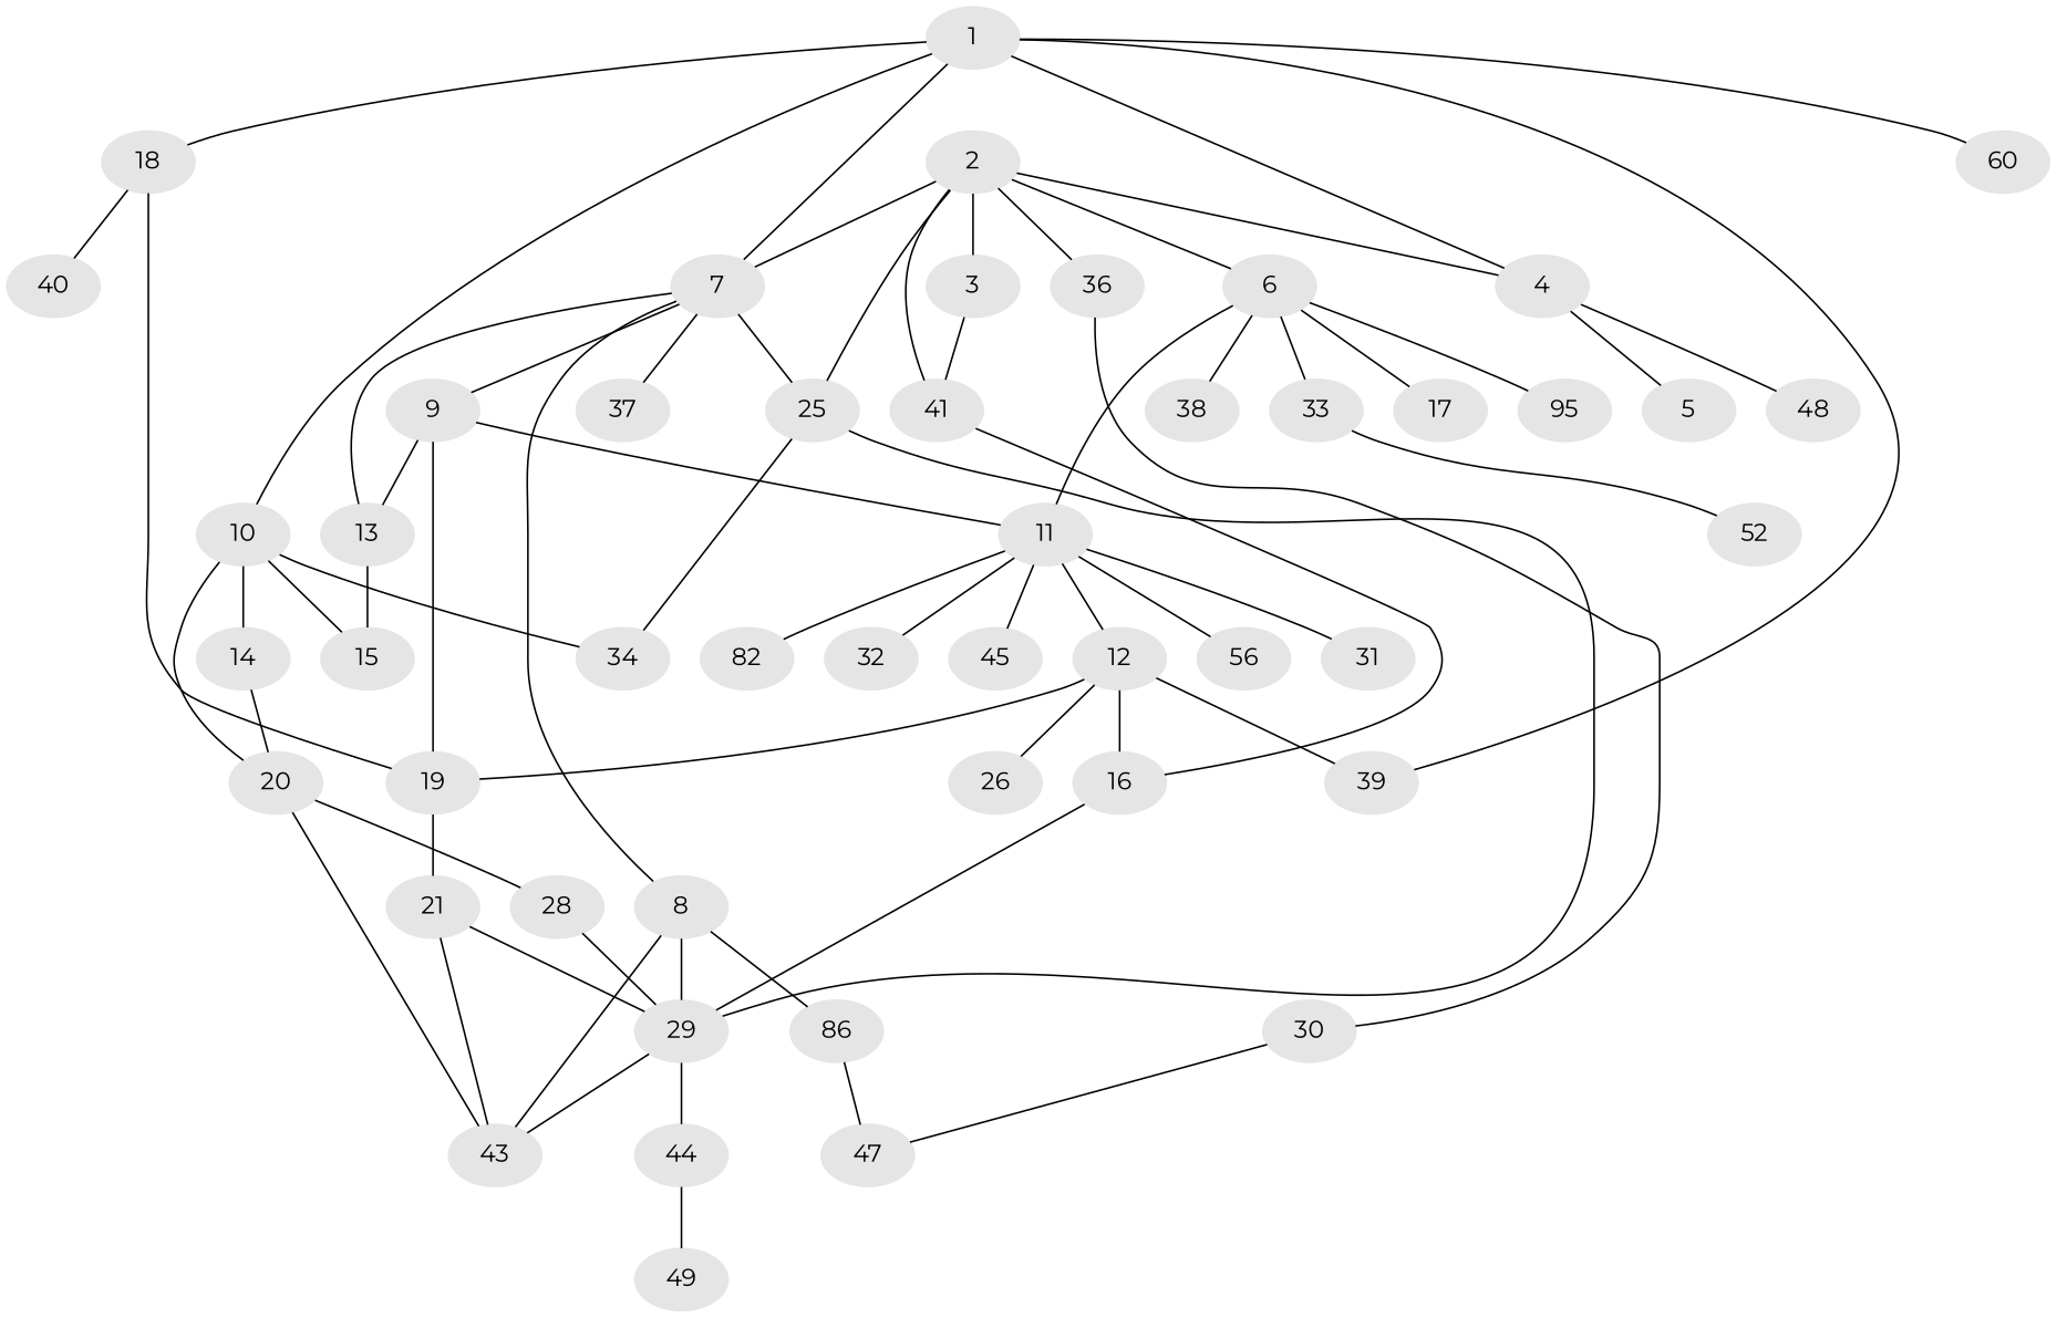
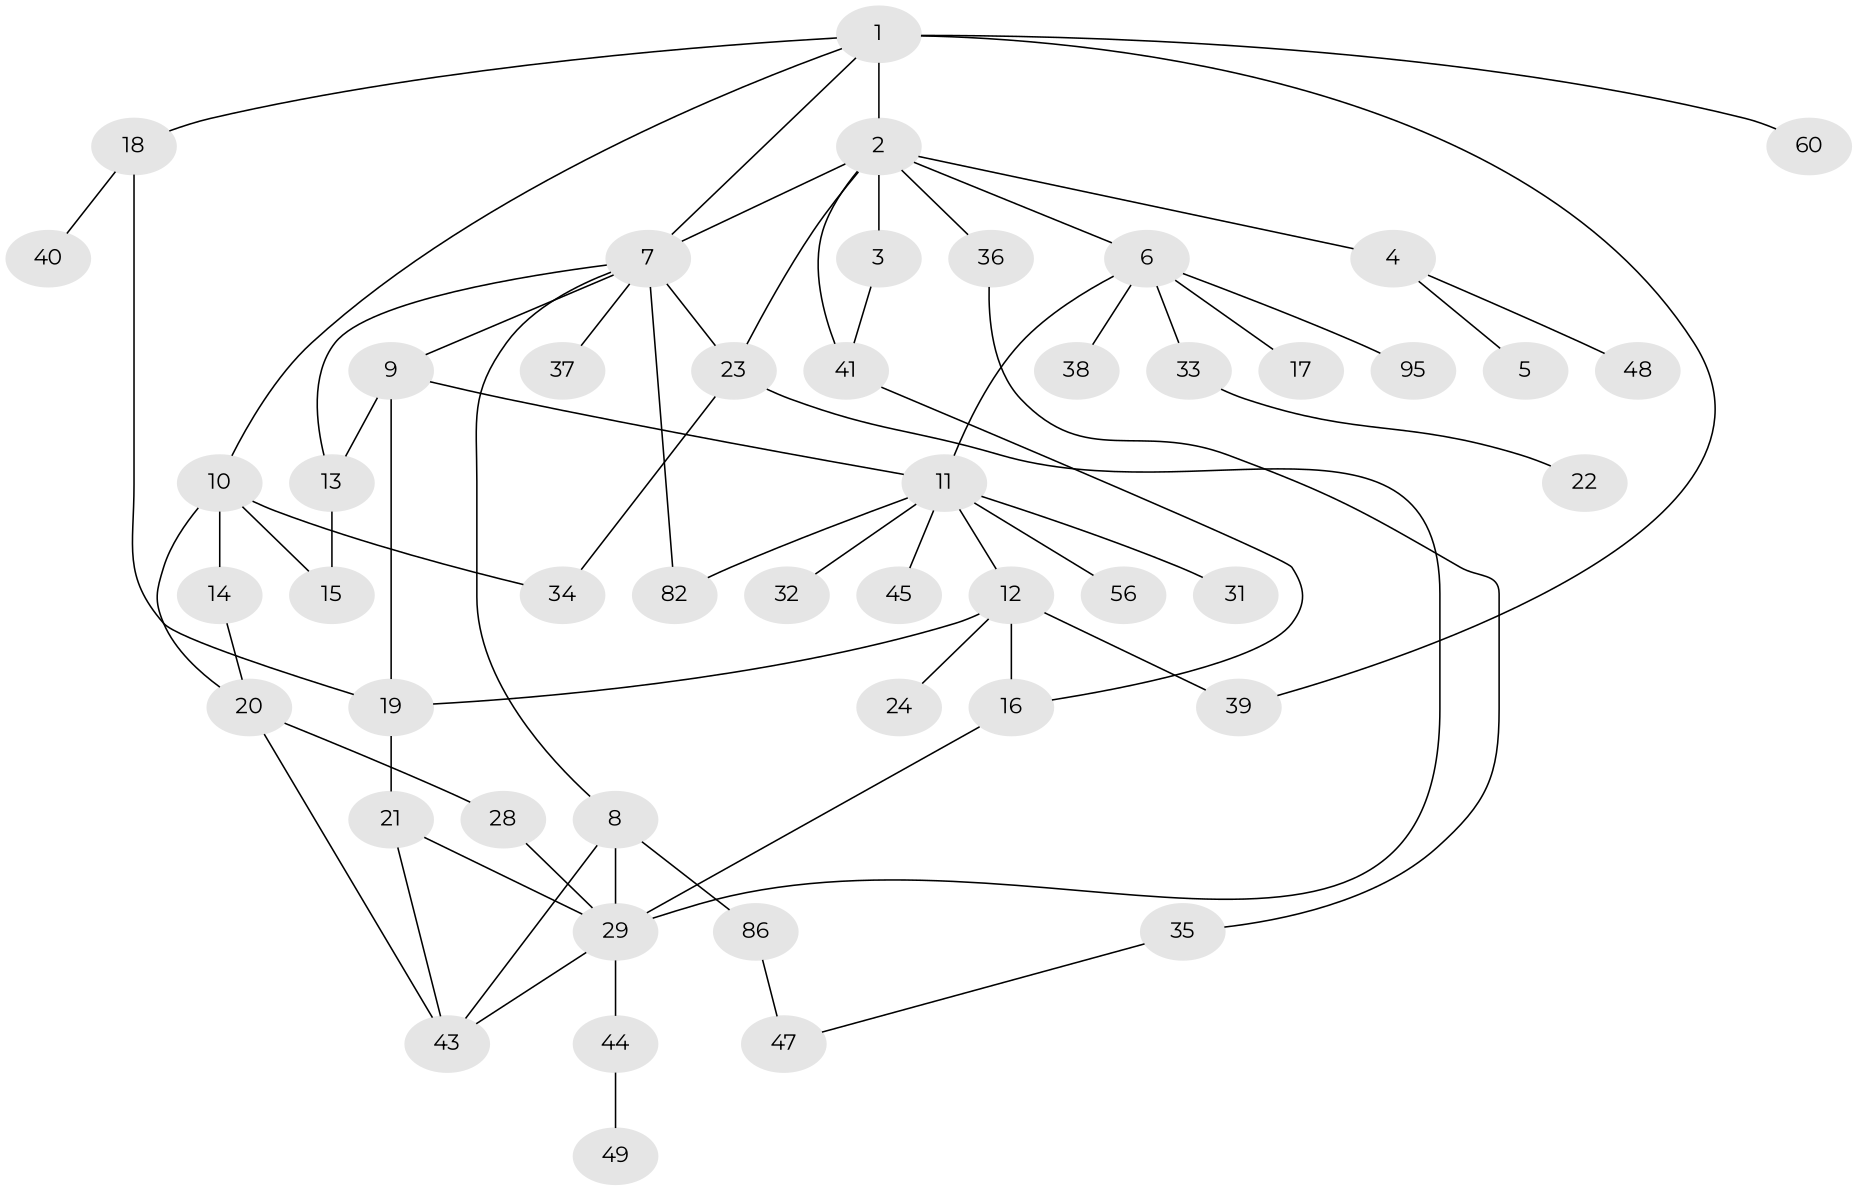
  graph {
    fontname=Montserrat
    node [color=gray90 fontname=Montserrat style=filled]
    edge [fontname=Montserrat weight=1.0]
    1
    2
    7
    10
    18
    n6 [label=60]
    39
    3
    4
    6
-   23 [label=25]
+   23
    36
    41
    8
    9
    13
    37
    n18 [label=82]
    14
    15
    20
    34
    19
    40
    5
    48
    11
    17
    n29 [label=95]
    33
    38
    16
    29
-   35 [label=30]
+   35
    47
    12
    31
    32
    45
    n40 [label=56]
    21
-   22 [label=52]
+   22
    n43 [label=86]
    43
    44
    28
-   24 [label=26]
+   24
    49
-   1 -- 4
+   1 -- 2
    1 -- 7
    1 -- 10
    1 -- 18
    1 -- n6
    1 -- 39
    2 -- 7
    2 -- 3
    2 -- 4
    2 -- 6
    2 -- 23
    2 -- 36
    2 -- 41
    7 -- 23 [weight=2.0]
    7 -- 8
    7 -- 9
    7 -- 13
    7 -- 37
+   7 -- n18
    10 -- 14
    10 -- 15
    10 -- 20
    10 -- 34
    18 -- 19
    18 -- 40
    3 -- 41
    4 -- 5
    4 -- 48
    6 -- 11
    6 -- 17
    6 -- n29
    6 -- 33
    6 -- 38
    23 -- 34
    23 -- 29
    36 -- 35
    41 -- 16
    8 -- 29 [weight=7.0]
    8 -- n43
    8 -- 43
    9 -- 13
    9 -- 19
    9 -- 11
    13 -- 15
    14 -- 20
    20 -- 43
    20 -- 28
    19 -- 21
    11 -- n18
    11 -- 12
    11 -- 31
    11 -- 32
    11 -- 45
    11 -- n40
    33 -- 22
    16 -- 29
    29 -- 43
    29 -- 44
    35 -- 47
    12 -- 39
    12 -- 19
    12 -- 16 [weight=5.0]
    12 -- 24
    21 -- 29
    21 -- 43
    n43 -- 47
    44 -- 49
    28 -- 29
  }
